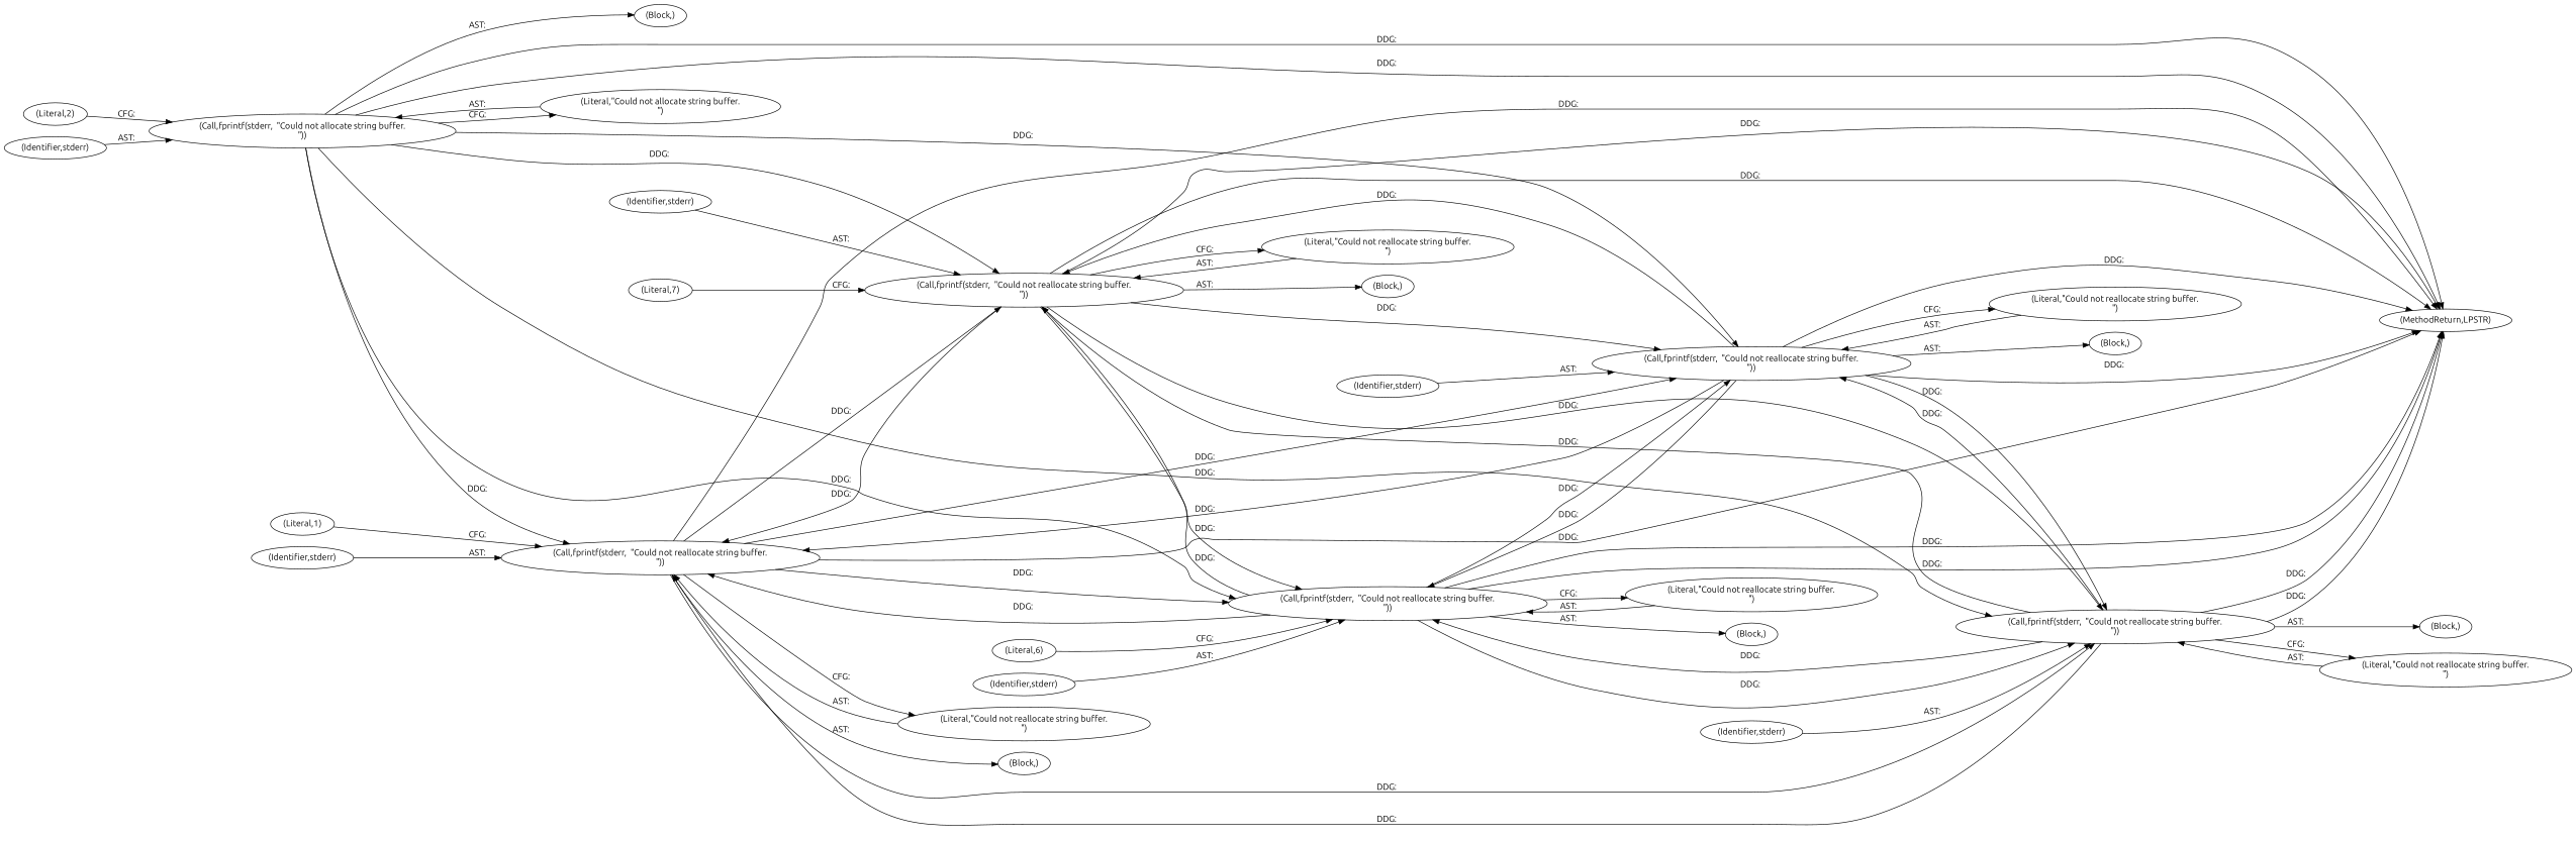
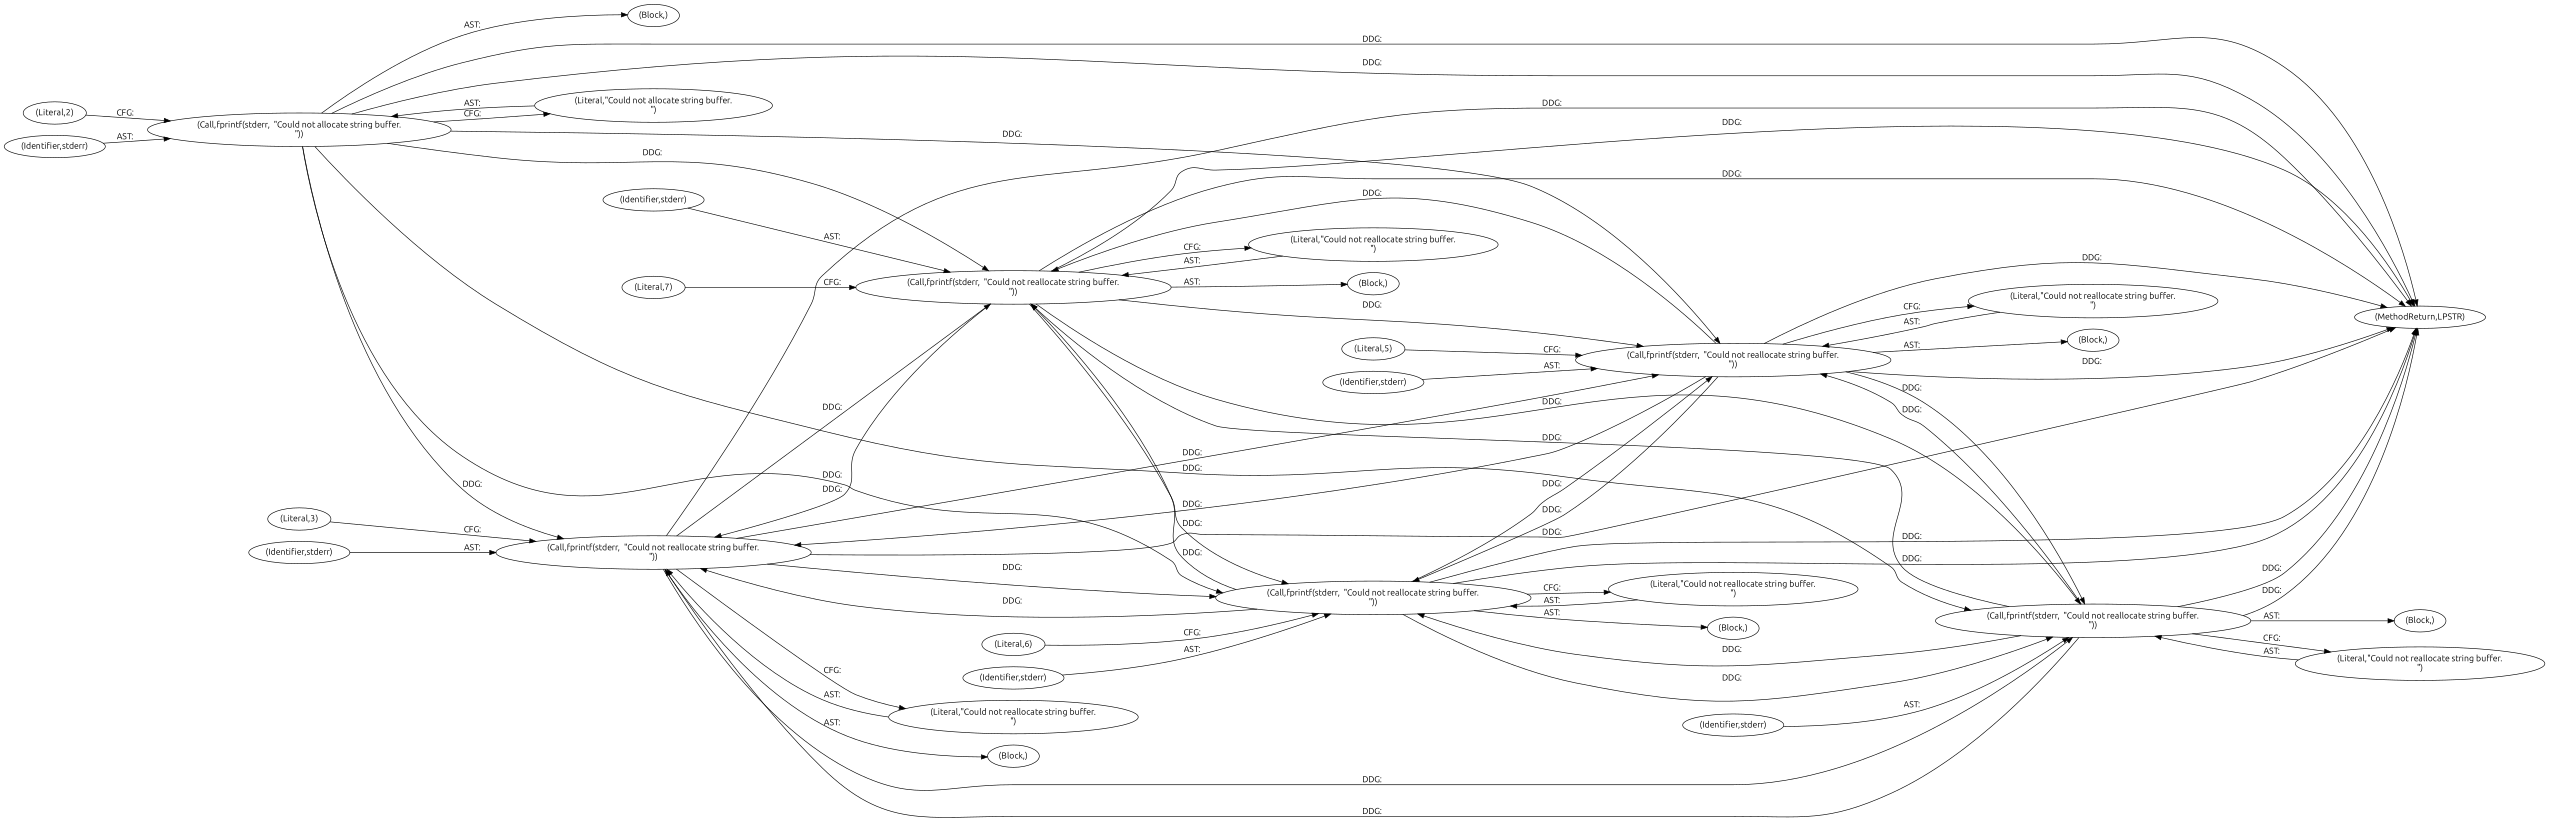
  digraph {
    fontname=Ubuntu
    rankdir=LR
    node [fontname=Ubuntu]
    edge [fontname=Ubuntu]
    n1 [label="(Call,fprintf(stderr,  \"Could not reallocate string buffer.\n\"))"]
    n2 [label="(Call,fprintf(stderr,  \"Could not reallocate string buffer.\n\"))"]
    n3 [label="(Call,fprintf(stderr,  \"Could not reallocate string buffer.\n\"))"]
    n4 [label="(Call,fprintf(stderr,  \"Could not reallocate string buffer.\n\"))"]
    n5 [label="(Call,fprintf(stderr,  \"Could not reallocate string buffer.\n\"))"]
    n6 [label="(Literal,\"Could not reallocate string buffer.\n\")"]
    n7 [label="(MethodReturn,LPSTR)"]
    n8 [label="(Block,)"]
    n9 [label="(Literal,\"Could not reallocate string buffer.\n\")"]
    n10 [label="(Block,)"]
    n11 [label="(Literal,\"Could not reallocate string buffer.\n\")"]
    n12 [label="(Block,)"]
    n13 [label="(Literal,\"Could not reallocate string buffer.\n\")"]
    n14 [label="(Block,)"]
    n15 [label="(Literal,\"Could not reallocate string buffer.\n\")"]
    n16 [label="(Block,)"]
    n17 [label="(Call,fprintf(stderr,  \"Could not allocate string buffer.\n\"))"]
    n18 [label="(Literal,\"Could not allocate string buffer.\n\")"]
    n19 [label="(Block,)"]
+   n20 [label="(Literal,5)"]
    n21 [label="(Literal,6)"]
    n22 [label="(Literal,2)"]
-   n23 [label="(Literal,1)"]
+   n23 [label="(Literal,3)"]
    n24 [label="(Identifier,stderr)"]
    n25 [label="(Identifier,stderr)"]
    n26 [label="(Identifier,stderr)"]
    n27 [label="(Identifier,stderr)"]
    n28 [label="(Identifier,stderr)"]
    n29 [label="(Identifier,stderr)"]
    n30 [label="(Literal,7)"]
    n1 -> n2 [label="DDG: "]
    n1 -> n3 [label="DDG: "]
    n1 -> n4 [label="DDG: "]
    n1 -> n5 [label="DDG: "]
    n1 -> n6 [label="CFG: "]
    n1 -> n7 [label="DDG: "]
    n1 -> n7 [label="DDG: "]
    n1 -> n8 [label="AST: "]
    n2 -> n1 [label="DDG: "]
    n2 -> n3 [label="DDG: "]
    n2 -> n4 [label="DDG: "]
    n2 -> n5 [label="DDG: "]
    n2 -> n7 [label="DDG: "]
    n2 -> n7 [label="DDG: "]
    n2 -> n9 [label="CFG: "]
    n2 -> n10 [label="AST: "]
    n3 -> n1 [label="DDG: "]
    n3 -> n2 [label="DDG: "]
    n3 -> n4 [label="DDG: "]
    n3 -> n5 [label="DDG: "]
    n3 -> n7 [label="DDG: "]
    n3 -> n7 [label="DDG: "]
    n3 -> n11 [label="CFG: "]
    n3 -> n12 [label="AST: "]
    n4 -> n1 [label="DDG: "]
    n4 -> n2 [label="DDG: "]
    n4 -> n3 [label="DDG: "]
    n4 -> n5 [label="DDG: "]
    n4 -> n7 [label="DDG: "]
    n4 -> n7 [label="DDG: "]
    n4 -> n13 [label="CFG: "]
    n4 -> n14 [label="AST: "]
    n5 -> n1 [label="DDG: "]
    n5 -> n2 [label="DDG: "]
    n5 -> n3 [label="DDG: "]
    n5 -> n4 [label="DDG: "]
    n5 -> n7 [label="DDG: "]
    n5 -> n7 [label="DDG: "]
    n5 -> n15 [label="CFG: "]
    n5 -> n16 [label="AST: "]
    n6 -> n1 [label="AST: "]
    n9 -> n2 [label="AST: "]
    n11 -> n3 [label="AST: "]
    n13 -> n4 [label="AST: "]
    n15 -> n5 [label="AST: "]
    n17 -> n1 [label="DDG: "]
    n17 -> n2 [label="DDG: "]
    n17 -> n3 [label="DDG: "]
    n17 -> n4 [label="DDG: "]
    n17 -> n5 [label="DDG: "]
    n17 -> n7 [label="DDG: "]
    n17 -> n7 [label="DDG: "]
    n17 -> n18 [label="CFG: "]
    n17 -> n19 [label="AST: "]
    n18 -> n17 [label="AST: "]
+   n20 -> n4 [label="CFG: "]
    n21 -> n3 [label="CFG: "]
    n22 -> n17 [label="CFG: "]
    n23 -> n1 [label="CFG: "]
    n24 -> n17 [label="AST: "]
    n25 -> n3 [label="AST: "]
    n26 -> n2 [label="AST: "]
    n27 -> n4 [label="AST: "]
    n28 -> n5 [label="AST: "]
    n29 -> n1 [label="AST: "]
    n30 -> n2 [label="CFG: "]
  }
